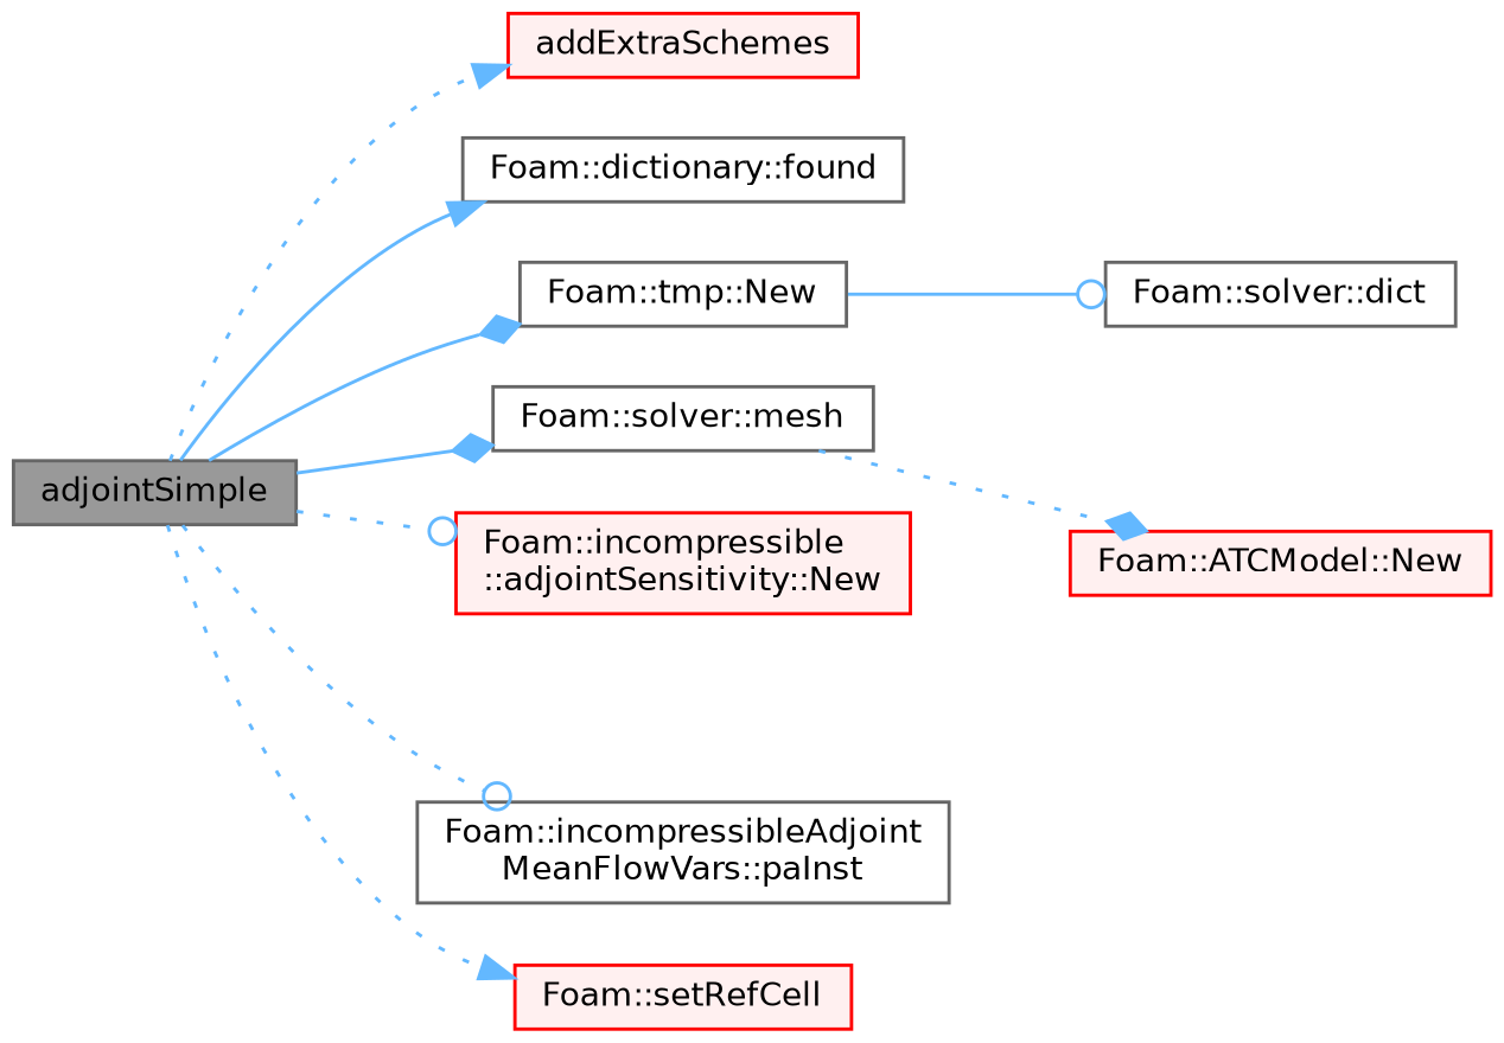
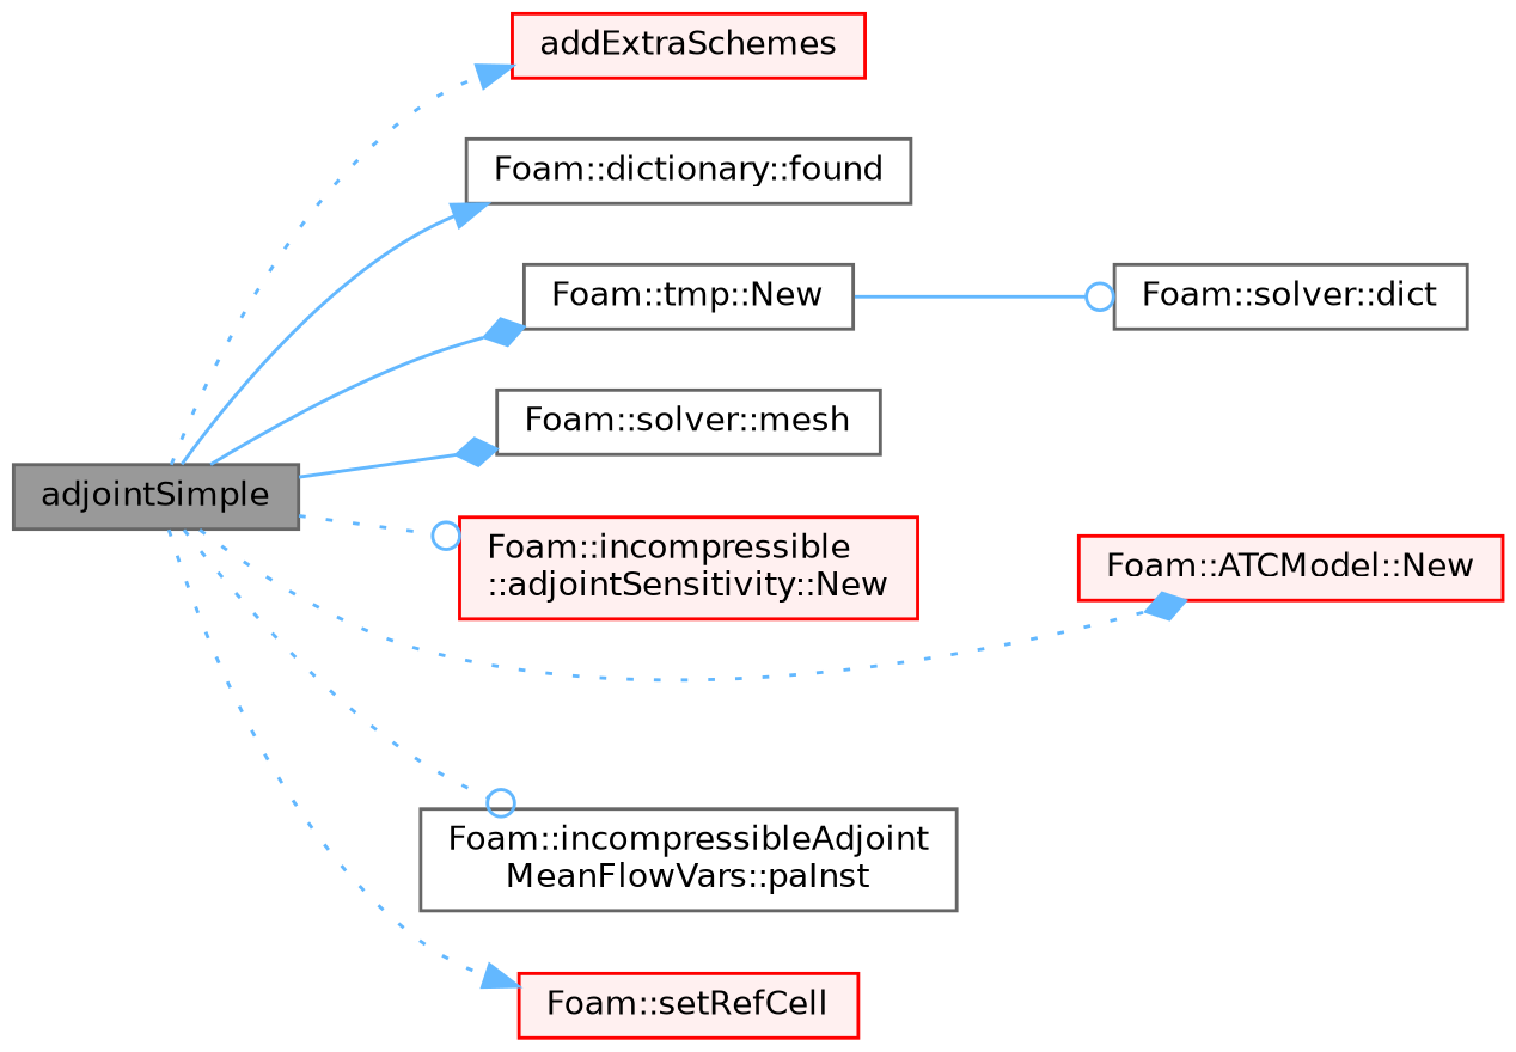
  digraph {
    rankdir=LR
    node [color=grey40 fillcolor=white fontname=Helvetica fontsize=10 shape=box style=filled]
    edge [arrowhead=normal color=steelblue1 fontname=Helvetica fontsize=10 labelfontname=Helvetica labelfontsize=10 style=dotted]
    n1 [color=gray40 fillcolor=grey60 fontcolor=black height=0.2 label=adjointSimple width=0.4]
    n2 [color=red fillcolor="#FFF0F0" height=0.2 label=addExtraSchemes width=0.4]
    n3 [height=0.2 label="Foam::dictionary::found" width=0.4]
    n4 [height=0.2 label="Foam::solver::mesh" width=0.4]
    n5 [height=0.2 label="Foam::tmp::New" width=0.4]
    n6 [color=red fillcolor="#FFF0F0" height=0.2 label="Foam::incompressible\l::adjointSensitivity::New" width=0.4]
    n7 [color=red fillcolor="#FFF0F0" height=0.2 label="Foam::ATCModel::New" width=0.4]
    n8 [height=0.2 label="Foam::incompressibleAdjoint\lMeanFlowVars::paInst" width=0.4]
    n9 [color=red fillcolor="#FFF0F0" height=0.2 label="Foam::setRefCell" width=0.4]
    n10 [height=0.2 label="Foam::solver::dict" width=0.4]
    n1 -> n2
    n1 -> n3 [style=solid]
    n1 -> n4 [arrowhead=diamond style=solid]
    n1 -> n5 [arrowhead=diamond style=solid]
    n1 -> n6 [arrowhead=odot]
-   n4 -> n7 [arrowhead=diamond]
+   n1 -> n7 [arrowhead=diamond]
    n1 -> n8 [arrowhead=odot]
    n1 -> n9
    n5 -> n10 [arrowhead=odot style=solid]
  }
